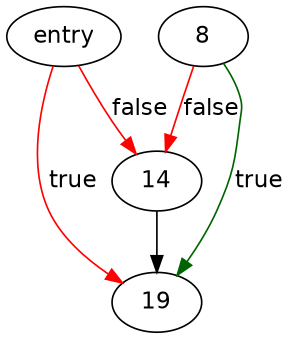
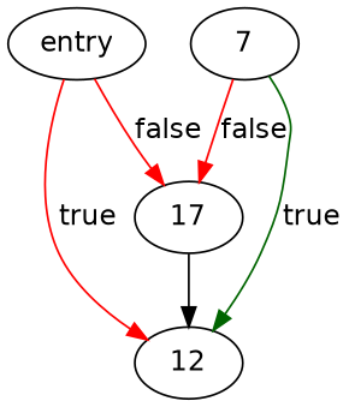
  digraph {
    fontname="DejaVu Sans"
    node [fontname="DejaVu Sans"]
    edge [color=red fontname="DejaVu Sans"]
    n1 [label=entry]
-   19
-   17 [label=14]
-   8
+   19 [label=12]
+   17
+   8 [label=7]
    n1 -> 19 [label=true]
    n1 -> 17 [label=false]
    17 -> 19 [color=""]
    8 -> 19 [color=darkgreen label=true]
    8 -> 17 [label=false]
  }
